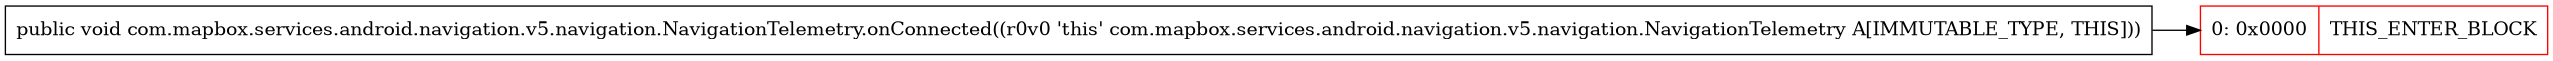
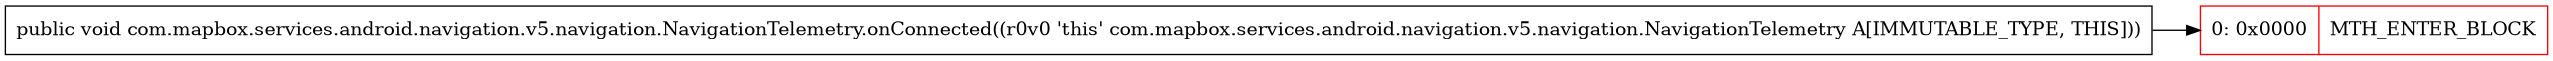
  digraph {
    rankdir=LR
    node [shape=record]
-   n1 [color=red label="{0\:\ 0x0000|THIS_ENTER_BLOCK\l}"]
+   n1 [color=red label="{0\:\ 0x0000|MTH_ENTER_BLOCK\l}"]
    n2 [label="{public void com.mapbox.services.android.navigation.v5.navigation.NavigationTelemetry.onConnected((r0v0 'this' com.mapbox.services.android.navigation.v5.navigation.NavigationTelemetry A[IMMUTABLE_TYPE, THIS])) }"]
    subgraph cluster_1 {
      label="R(0)"
    }
    n2 -> n1
  }
